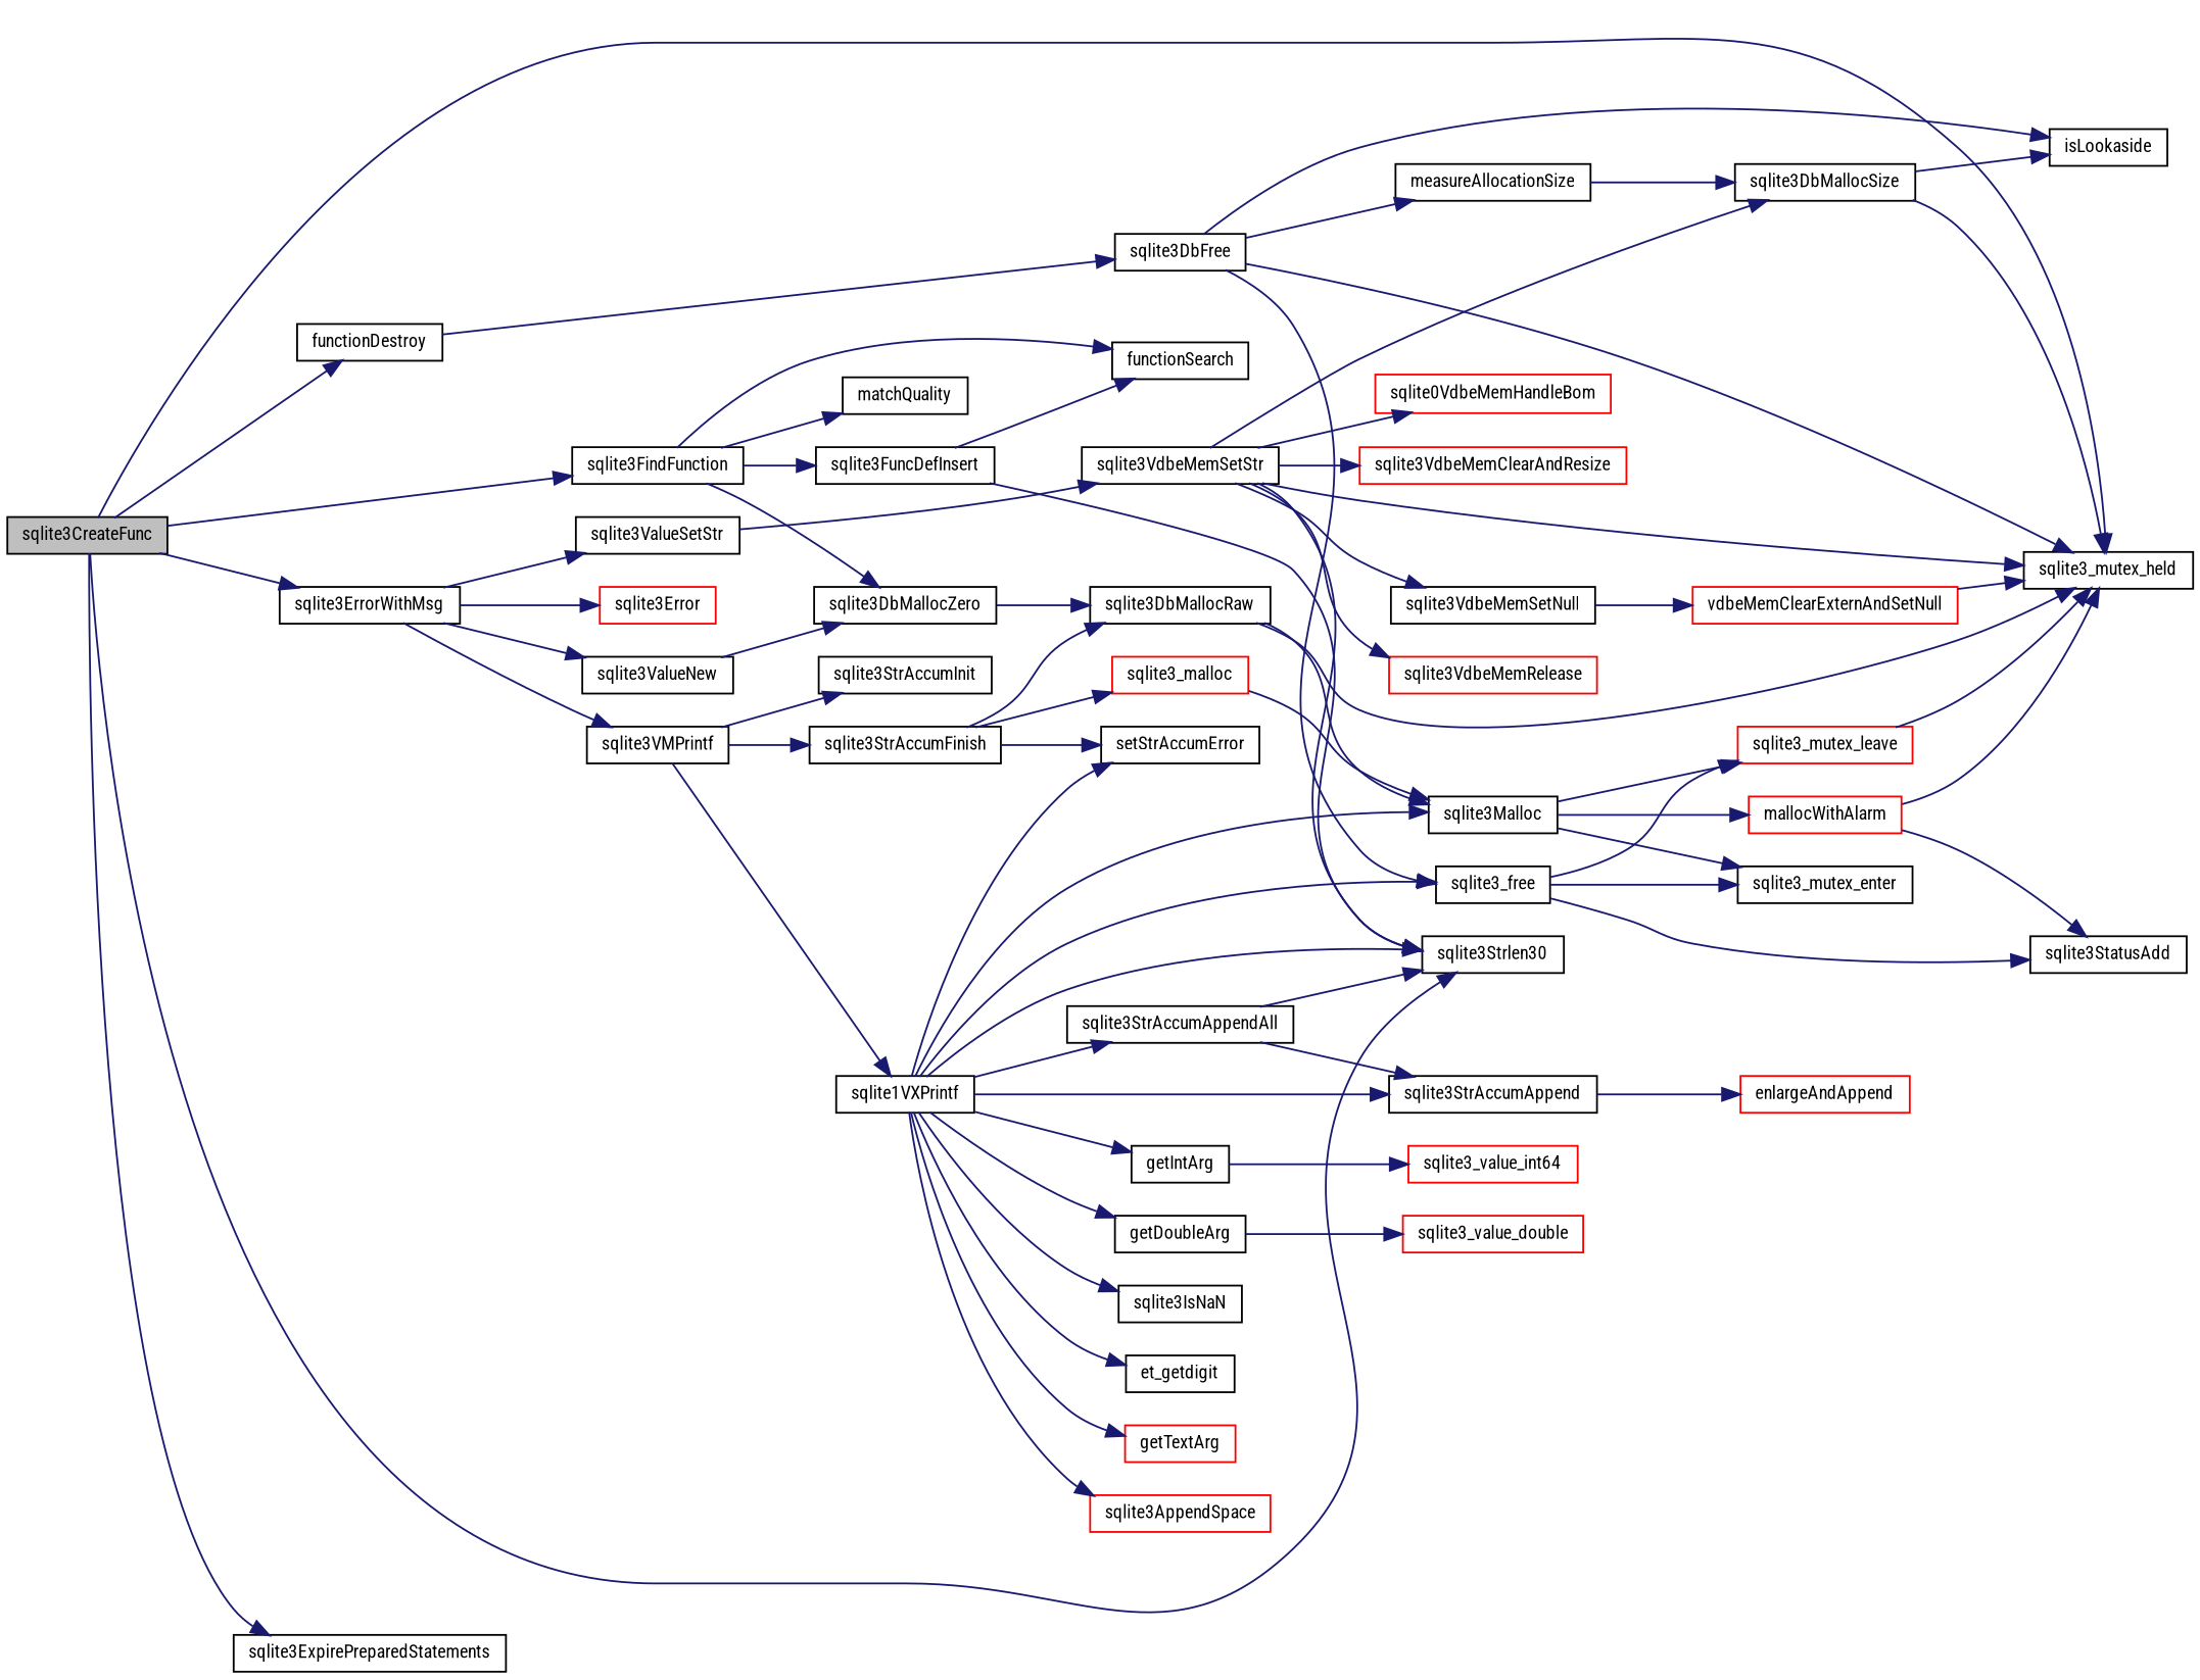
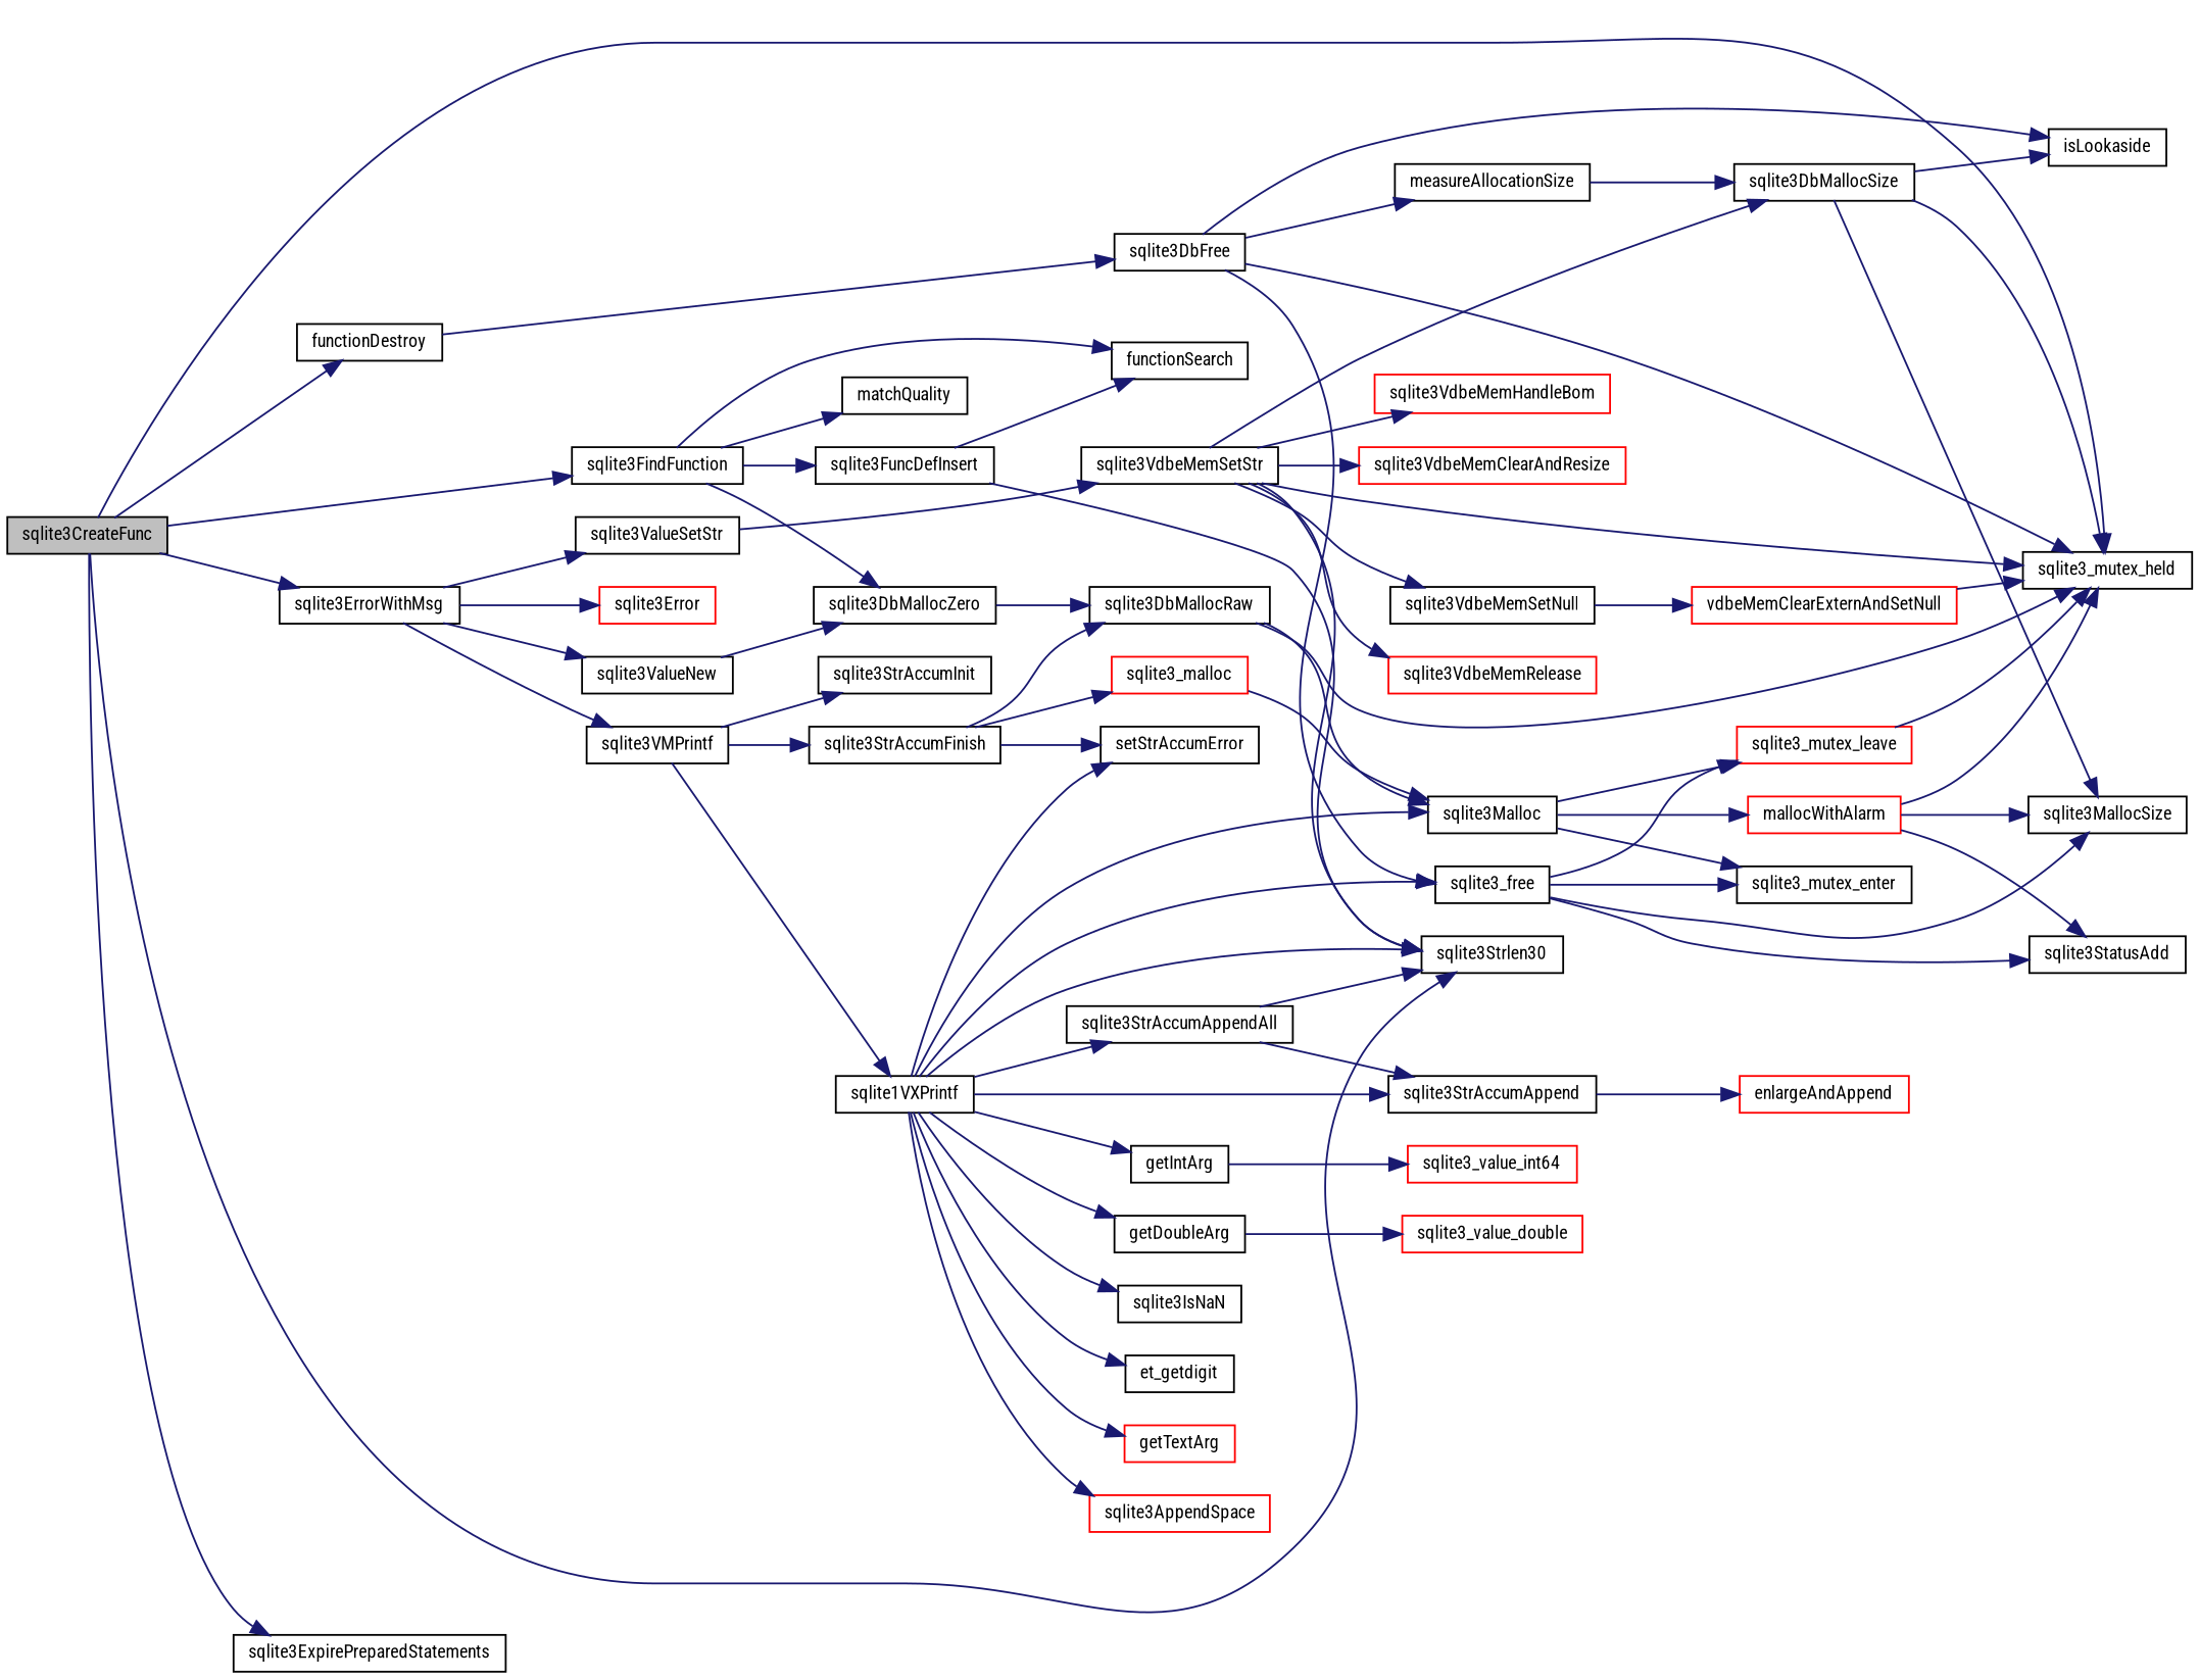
  digraph {
    fontname="Roboto Condensed"
    rankdir=LR
    node [color=black fillcolor=white fontname="Roboto Condensed" fontsize=10 shape=record style=filled]
    edge [color=midnightblue fontname="Roboto Condensed" fontsize=10 labelfontname=FreeSans labelfontsize=10 style=solid]
    n1 [fillcolor=grey75 fontcolor=black height=0.2 label=sqlite3CreateFunc width=0.4]
    n2 [height=0.2 label=sqlite3_mutex_held width=0.4]
    n3 [height=0.2 label=sqlite3Strlen30 width=0.4]
    n4 [height=0.2 label=sqlite3FindFunction width=0.4]
    n5 [height=0.2 label=sqlite3ErrorWithMsg width=0.4]
    n6 [height=0.2 label=sqlite3ExpirePreparedStatements width=0.4]
    n7 [height=0.2 label=functionDestroy width=0.4]
    n8 [height=0.2 label=functionSearch width=0.4]
    n9 [height=0.2 label=matchQuality width=0.4]
    n10 [height=0.2 label=sqlite3DbMallocZero width=0.4]
    n11 [height=0.2 label=sqlite3FuncDefInsert width=0.4]
    n12 [color=red height=0.2 label=sqlite3Error width=0.4]
    n13 [height=0.2 label=sqlite3ValueNew width=0.4]
    n14 [height=0.2 label=sqlite3VMPrintf width=0.4]
    n15 [height=0.2 label=sqlite3ValueSetStr width=0.4]
    n16 [height=0.2 label=sqlite3DbFree width=0.4]
    n17 [height=0.2 label=sqlite3DbMallocRaw width=0.4]
    n18 [height=0.2 label=sqlite3Malloc width=0.4]
    n19 [height=0.2 label=sqlite3_mutex_enter width=0.4]
    n20 [color=red height=0.2 label=mallocWithAlarm width=0.4]
    n21 [color=red height=0.2 label=sqlite3_mutex_leave width=0.4]
+   n22 [height=0.2 label=sqlite3MallocSize width=0.4]
    n23 [height=0.2 label=sqlite3StatusAdd width=0.4]
    n24 [height=0.2 label=sqlite3StrAccumInit width=0.4]
    n25 [height=0.2 label=sqlite1VXPrintf width=0.4]
    n26 [height=0.2 label=sqlite3StrAccumFinish width=0.4]
    n27 [height=0.2 label=sqlite3VdbeMemSetStr width=0.4]
    n28 [height=0.2 label=sqlite3VdbeMemSetNull width=0.4]
    n29 [color=red height=0.2 label=vdbeMemClearExternAndSetNull width=0.4]
    n30 [height=0.2 label=sqlite3StrAccumAppend width=0.4]
    n31 [height=0.2 label=getIntArg width=0.4]
    n32 [height=0.2 label=setStrAccumError width=0.4]
    n33 [height=0.2 label=getDoubleArg width=0.4]
    n34 [height=0.2 label=sqlite3IsNaN width=0.4]
    n35 [height=0.2 label=et_getdigit width=0.4]
    n36 [color=red height=0.2 label=getTextArg width=0.4]
    n37 [height=0.2 label=sqlite3StrAccumAppendAll width=0.4]
    n38 [color=red height=0.2 label=sqlite3AppendSpace width=0.4]
    n39 [height=0.2 label=sqlite3_free width=0.4]
    n40 [color=red height=0.2 label=sqlite3_malloc width=0.4]
    n41 [color=red height=0.2 label=enlargeAndAppend width=0.4]
    n42 [color=red height=0.2 label=sqlite3_value_int64 width=0.4]
    n43 [color=red height=0.2 label=sqlite3_value_double width=0.4]
    n44 [color=red height=0.2 label=sqlite3VdbeMemClearAndResize width=0.4]
    n45 [color=red height=0.2 label=sqlite3VdbeMemRelease width=0.4]
    n46 [height=0.2 label=sqlite3DbMallocSize width=0.4]
-   n47 [color=red height=0.2 label=sqlite0VdbeMemHandleBom width=0.4]
+   n47 [color=red height=0.2 label=sqlite3VdbeMemHandleBom width=0.4]
    n48 [height=0.2 label=isLookaside width=0.4]
    n49 [height=0.2 label=measureAllocationSize width=0.4]
    n1 -> n2
    n1 -> n3
    n1 -> n4
    n1 -> n5
    n1 -> n6
    n1 -> n7
    n4 -> n8
    n4 -> n9
    n4 -> n10
    n4 -> n11
    n5 -> n12
    n5 -> n13
    n5 -> n14
    n5 -> n15
    n7 -> n16
    n10 -> n17
    n11 -> n3
    n11 -> n8
    n13 -> n10
    n14 -> n24
    n14 -> n25
    n14 -> n26
    n15 -> n27
    n16 -> n2
    n16 -> n39
    n16 -> n48
    n16 -> n49
    n17 -> n2
    n17 -> n18
    n18 -> n19
    n18 -> n20
    n18 -> n21
    n20 -> n2
+   n20 -> n22
    n20 -> n23
    n21 -> n2
    n25 -> n3
    n25 -> n18
    n25 -> n30
    n25 -> n31
    n25 -> n32
    n25 -> n33
    n25 -> n34
    n25 -> n35
    n25 -> n36
    n25 -> n37
    n25 -> n38
    n25 -> n39
    n26 -> n17
    n26 -> n32
    n26 -> n40
    n27 -> n2
    n27 -> n3
    n27 -> n28
    n27 -> n44
    n27 -> n45
    n27 -> n46
    n27 -> n47
    n28 -> n29
    n29 -> n2
    n30 -> n41
    n31 -> n42
    n33 -> n43
    n37 -> n3
    n37 -> n30
    n39 -> n19
    n39 -> n21
+   n39 -> n22
    n39 -> n23
    n40 -> n18
    n46 -> n2
+   n46 -> n22
    n46 -> n48
    n49 -> n46
  }
